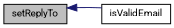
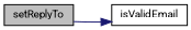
  digraph {
    rankdir=LR
    fontname=Roboto
    node [color=black fontname=Roboto fontsize=10 shape=record style=filled]
    n1 [fillcolor=grey75 fontcolor=black height=0.2 label=setReplyTo width=0.4]
    n2 [fillcolor=white height=0.2 label=isValidEmail width=0.4]
-   n2 -> n1 [color=midnightblue fontname=Roboto fontsize=10 labelfontname=Helvetica labelfontsize=10 style=solid]
+   n1 -> n2 [color=midnightblue fontname=Roboto fontsize=10 labelfontname=Helvetica labelfontsize=10 style=solid]
  }
